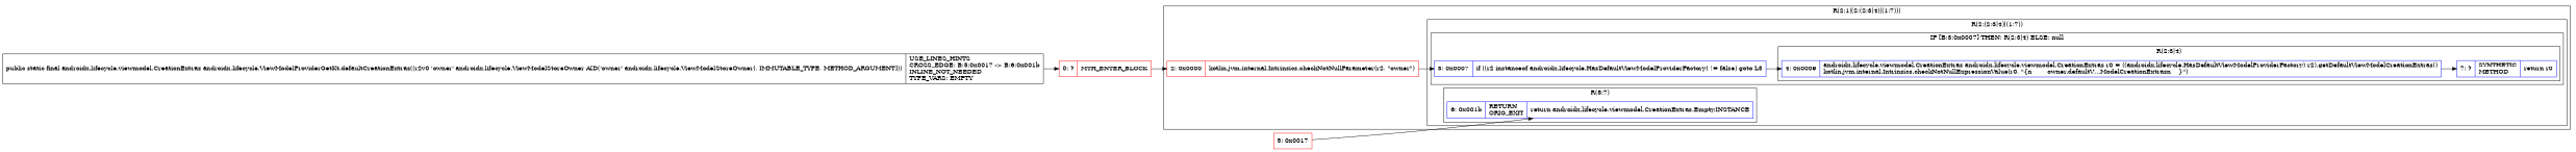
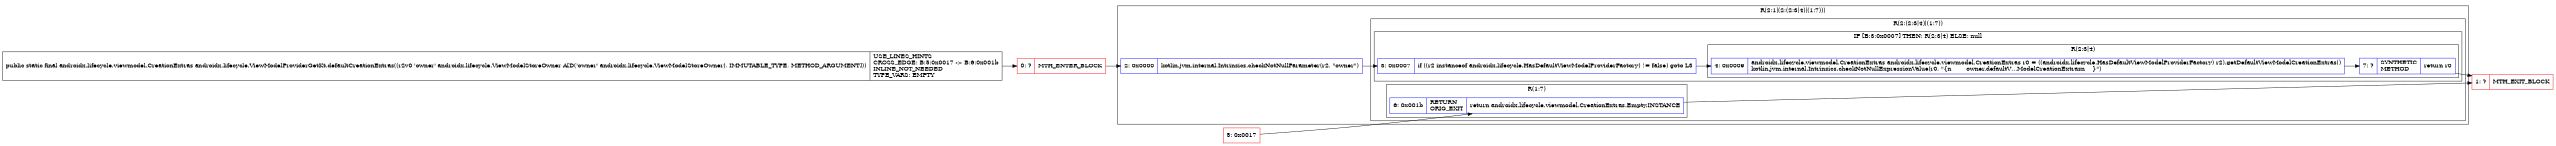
  digraph {
    rankdir=LR
    node [color=blue shape=record]
    n1 [label="{4\:\ 0x0009|androidx.lifecycle.viewmodel.CreationExtras androidx.lifecycle.viewmodel.CreationExtras r0 = ((androidx.lifecycle.HasDefaultViewModelProviderFactory) r2).getDefaultViewModelCreationExtras()\lkotlin.jvm.internal.Intrinsics.checkNotNullExpressionValue(r0, \"\{n        owner.defaultV…ModelCreationExtrasn    \}\")\l}"]
    n2 [label="{7\:\ ?|SYNTHETIC\lMETHOD\l|return r0\l}"]
    n3 [label="{3\:\ 0x0007|if ((r2 instanceof androidx.lifecycle.HasDefaultViewModelProviderFactory) != false) goto L3\l}"]
    n4 [label="{6\:\ 0x001b|RETURN\lORIG_EXIT\l|return androidx.lifecycle.viewmodel.CreationExtras.Empty.INSTANCE\l}"]
-   n5 [color=red label="{2\:\ 0x0000|kotlin.jvm.internal.Intrinsics.checkNotNullParameter(r2, \"owner\")\l}"]
+   n5 [label="{2\:\ 0x0000|kotlin.jvm.internal.Intrinsics.checkNotNullParameter(r2, \"owner\")\l}"]
+   n6 [color=red label="{1\:\ ?|MTH_EXIT_BLOCK\l}"]
    n7 [color=red label="{5\:\ 0x0017}"]
    n8 [color=red label="{0\:\ ?|MTH_ENTER_BLOCK\l}"]
    n9 [label="{public static final androidx.lifecycle.viewmodel.CreationExtras androidx.lifecycle.ViewModelProviderGetKt.defaultCreationExtras((r2v0 'owner' androidx.lifecycle.ViewModelStoreOwner A[D('owner' androidx.lifecycle.ViewModelStoreOwner), IMMUTABLE_TYPE, METHOD_ARGUMENT]))  | USE_LINES_HINTS\lCROSS_EDGE: B:5:0x0017 \-\> B:6:0x001b\lINLINE_NOT_NEEDED\lTYPE_VARS: EMPTY\l}" color=""]
    subgraph cluster_1 {
      label="R(2:1|(2:(2:3|4)|(1:7)))"
      n5
      subgraph cluster_2 {
        label="R(2:(2:3|4)|(1:7))"
        subgraph cluster_3 {
          label="IF [B:3:0x0007] THEN: R(2:3|4) ELSE: null"
          n3
          subgraph cluster_4 {
            label="R(2:3|4)"
            n1
            n2
          }
        }
        subgraph cluster_5 {
-         label="R(8:7)"
+         label="R(1:7)"
          n4
        }
      }
    }
    n1 -> n2
+   n2 -> n6
    n3 -> n1
+   n4 -> n6
    n5 -> n3
    n7 -> n4
    n8 -> n5
    n9 -> n8
  }
